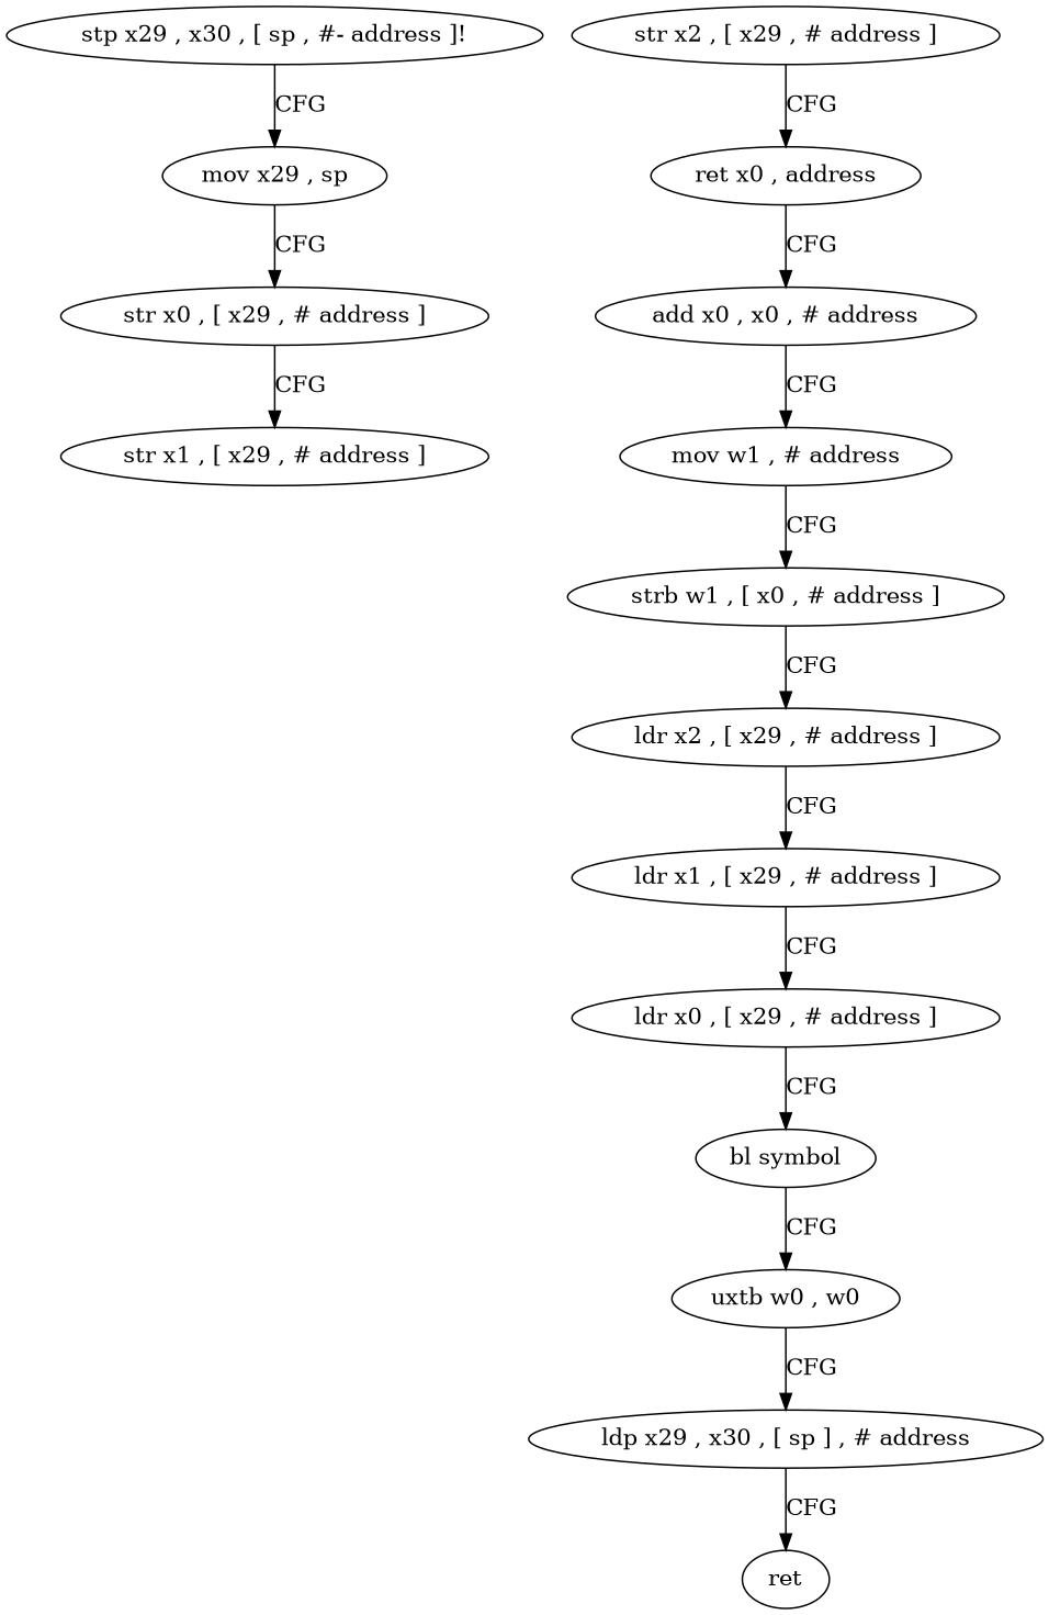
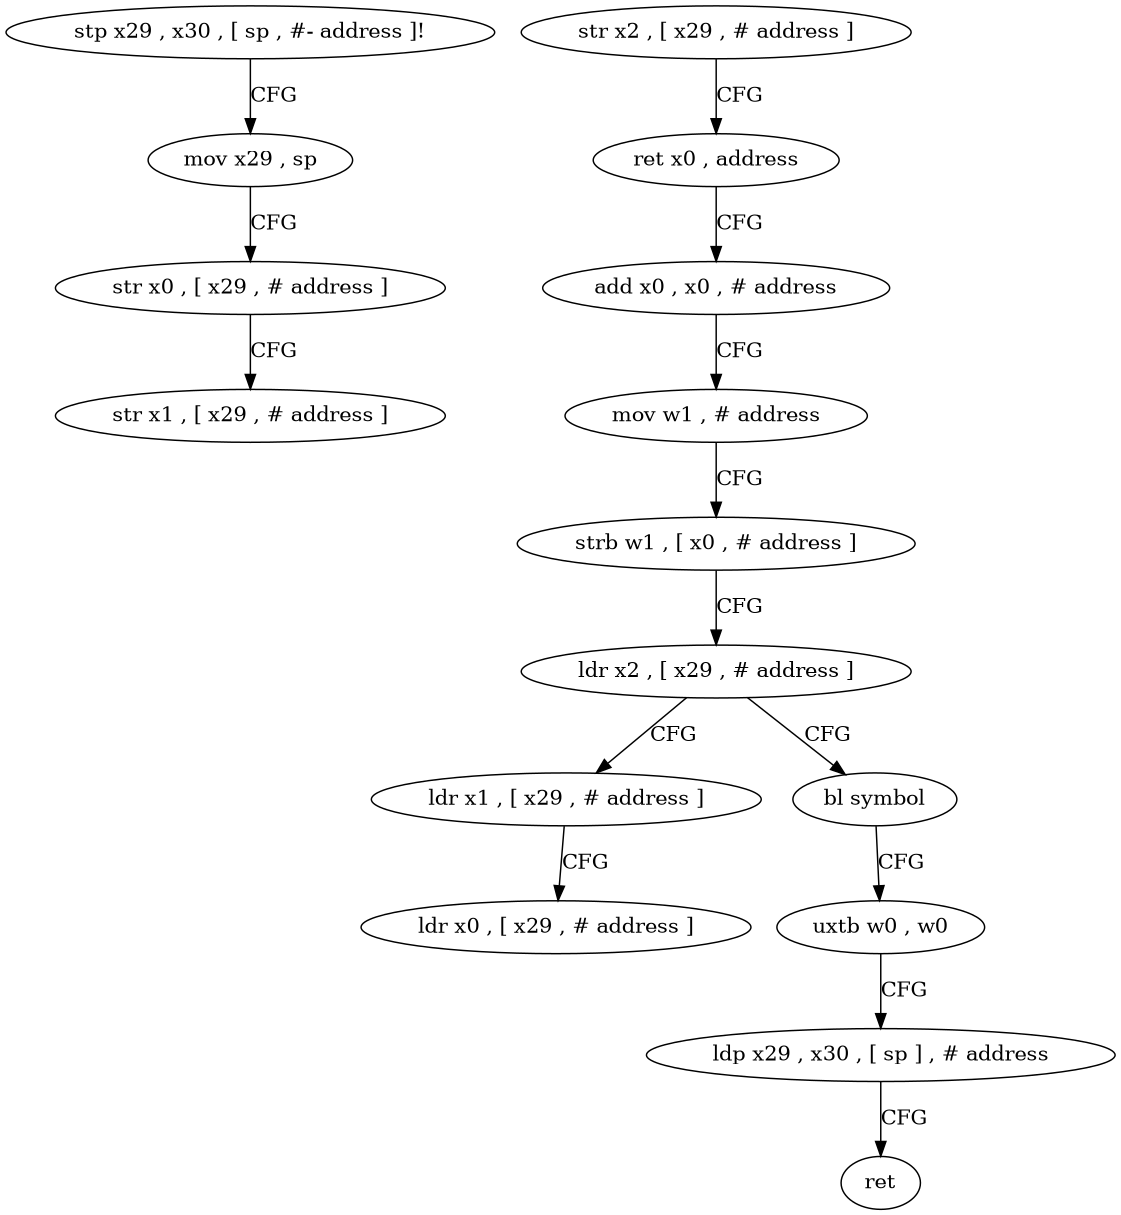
  digraph {
    n1 [label="stp x29 , x30 , [ sp , #- address ]!"]
    n2 [label="mov x29 , sp"]
    n3 [label="str x0 , [ x29 , # address ]"]
    n4 [label="str x1 , [ x29 , # address ]"]
    n5 [label="str x2 , [ x29 , # address ]"]
    n6 [label="ret x0 , address"]
    n7 [label="add x0 , x0 , # address"]
    n8 [label="mov w1 , # address"]
    n9 [label="strb w1 , [ x0 , # address ]"]
    n10 [label="ldr x2 , [ x29 , # address ]"]
    n11 [label="ldr x1 , [ x29 , # address ]"]
    n12 [label="ldr x0 , [ x29 , # address ]"]
    n13 [label="bl symbol"]
    n14 [label="uxtb w0 , w0"]
    n15 [label="ldp x29 , x30 , [ sp ] , # address"]
    n16 [label=ret]
    n1 -> n2 [label=CFG]
    n2 -> n3 [label=CFG]
    n3 -> n4 [label=CFG]
    n5 -> n6 [label=CFG]
    n6 -> n7 [label=CFG]
    n7 -> n8 [label=CFG]
    n8 -> n9 [label=CFG]
    n9 -> n10 [label=CFG]
    n10 -> n11 [label=CFG]
    n11 -> n12 [label=CFG]
-   n12 -> n13 [label=CFG]
+   n10 -> n13 [label=CFG]
    n13 -> n14 [label=CFG]
    n14 -> n15 [label=CFG]
    n15 -> n16 [label=CFG]
  }
